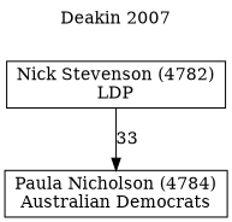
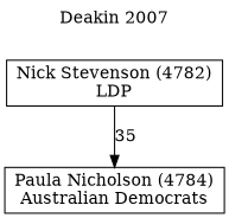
  digraph {
    label="Deakin 2007"
    labelloc=t
    mclimit=10
    node [shape=box]
    n1 [label="Paula Nicholson (4784)\nAustralian Democrats"]
    n2 [label="Nick Stevenson (4782)\nLDP"]
-   n2 -> n1 [label=33]
+   n2 -> n1 [label=35]
  }
